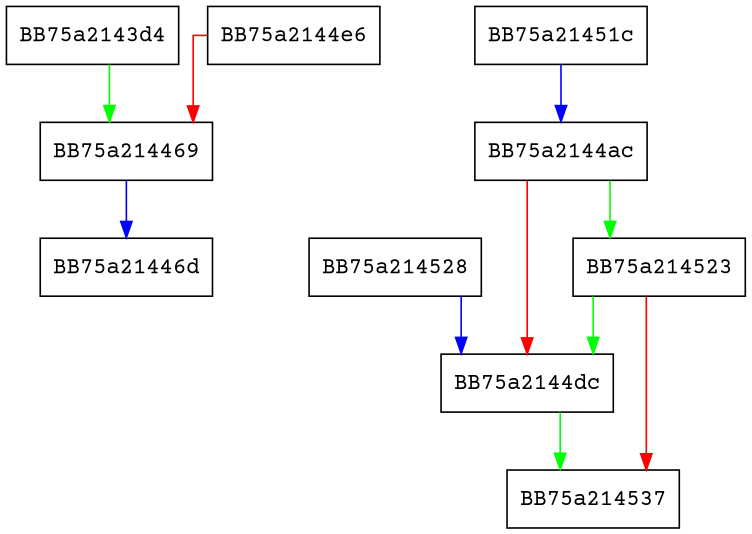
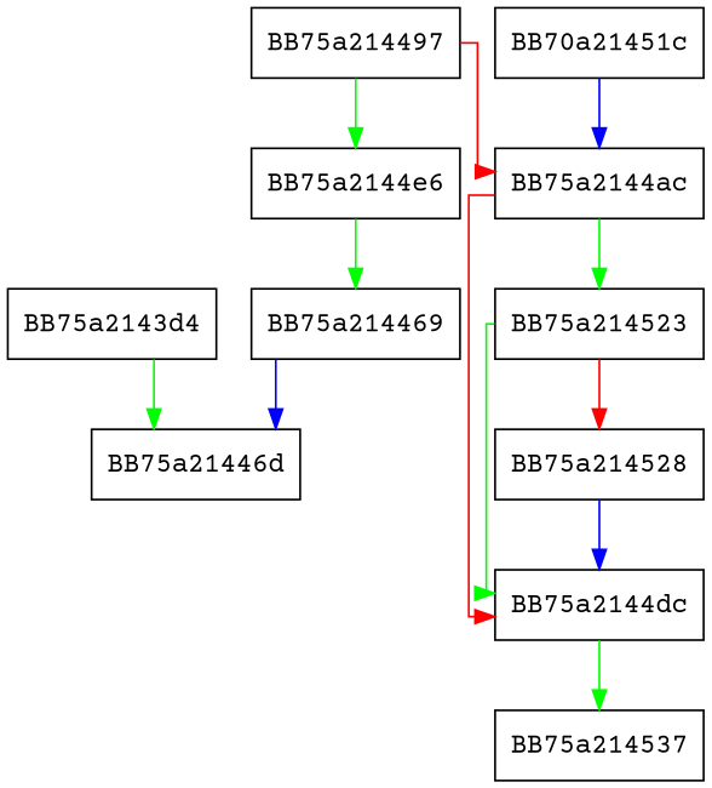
  digraph {
    fontname="Courier Prime"
    splines=ortho
    node [fontname="Courier Prime" shape=box]
    edge [color=green fontname="Courier Prime"]
    BB75a2143d4
    BB75a214469
    BB75a21446d
+   BB75a214497
    BB75a2144e6
    BB75a2144ac
    BB75a214523
    BB75a2144dc
-   BB75a21451c
+   BB75a21451c [label=BB70a21451c]
    BB75a214528
    BB75a214537
-   BB75a2143d4 -> BB75a214469
+   BB75a2143d4 -> BB75a21446d
    BB75a214469 -> BB75a21446d [color=blue]
-   BB75a2144e6 -> BB75a214469 [color=red]
+   BB75a214497 -> BB75a2144e6
+   BB75a214497 -> BB75a2144ac [color=red]
+   BB75a2144e6 -> BB75a214469
    BB75a2144ac -> BB75a214523
    BB75a2144ac -> BB75a2144dc [color=red]
    BB75a214523 -> BB75a2144dc
-   BB75a214523 -> BB75a214537 [color=red]
+   BB75a214523 -> BB75a214528 [color=red]
    BB75a2144dc -> BB75a214537
    BB75a21451c -> BB75a2144ac [color=blue]
    BB75a214528 -> BB75a2144dc [color=blue]
  }
